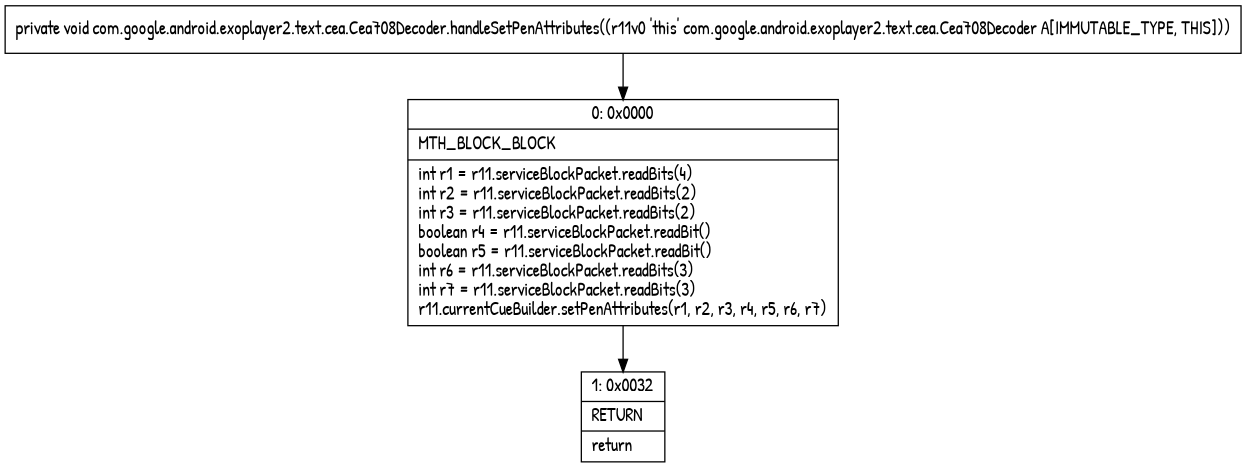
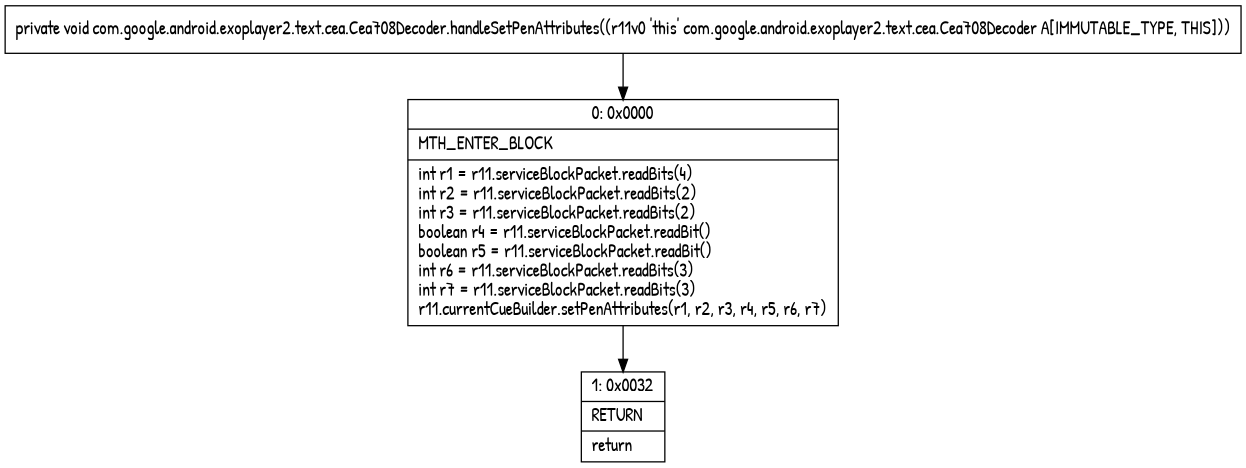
  digraph {
    fontname="Patrick Hand"
    node [shape=record fontname="Patrick Hand"]
    edge [fontname="Patrick Hand"]
-   n1 [label="{0\:\ 0x0000|MTH_BLOCK_BLOCK\l|int r1 = r11.serviceBlockPacket.readBits(4)\lint r2 = r11.serviceBlockPacket.readBits(2)\lint r3 = r11.serviceBlockPacket.readBits(2)\lboolean r4 = r11.serviceBlockPacket.readBit()\lboolean r5 = r11.serviceBlockPacket.readBit()\lint r6 = r11.serviceBlockPacket.readBits(3)\lint r7 = r11.serviceBlockPacket.readBits(3)\lr11.currentCueBuilder.setPenAttributes(r1, r2, r3, r4, r5, r6, r7)\l}"]
+   n1 [label="{0\:\ 0x0000|MTH_ENTER_BLOCK\l|int r1 = r11.serviceBlockPacket.readBits(4)\lint r2 = r11.serviceBlockPacket.readBits(2)\lint r3 = r11.serviceBlockPacket.readBits(2)\lboolean r4 = r11.serviceBlockPacket.readBit()\lboolean r5 = r11.serviceBlockPacket.readBit()\lint r6 = r11.serviceBlockPacket.readBits(3)\lint r7 = r11.serviceBlockPacket.readBits(3)\lr11.currentCueBuilder.setPenAttributes(r1, r2, r3, r4, r5, r6, r7)\l}"]
    n2 [label="{1\:\ 0x0032|RETURN\l|return\l}"]
    n3 [label="{private void com.google.android.exoplayer2.text.cea.Cea708Decoder.handleSetPenAttributes((r11v0 'this' com.google.android.exoplayer2.text.cea.Cea708Decoder A[IMMUTABLE_TYPE, THIS])) }"]
    n1 -> n2
    n3 -> n1
  }
